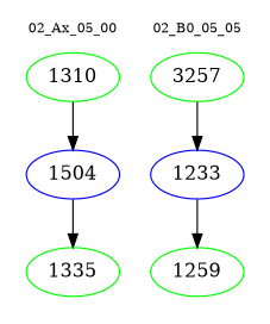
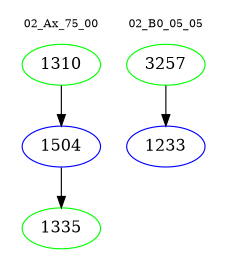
  digraph {
    node [color=green]
    edge [color=black]
    n1 [label=1310]
    n2 [color=blue label=1504]
    n3 [label=1335]
    n4 [label=3257]
    n5 [color=blue label=1233]
-   n6 [label=1259]
    subgraph cluster_1 {
      color=white
      fontsize=10
-     label="02_Ax_05_00"
+     label="02_Ax_75_00"
      n1
      n2
      n3
    }
    subgraph cluster_2 {
      color=white
      fontsize=10
      label="02_B0_05_05"
      n4
      n5
-     n6
    }
    n1 -> n2
    n2 -> n3
    n4 -> n5
-   n5 -> n6
  }
